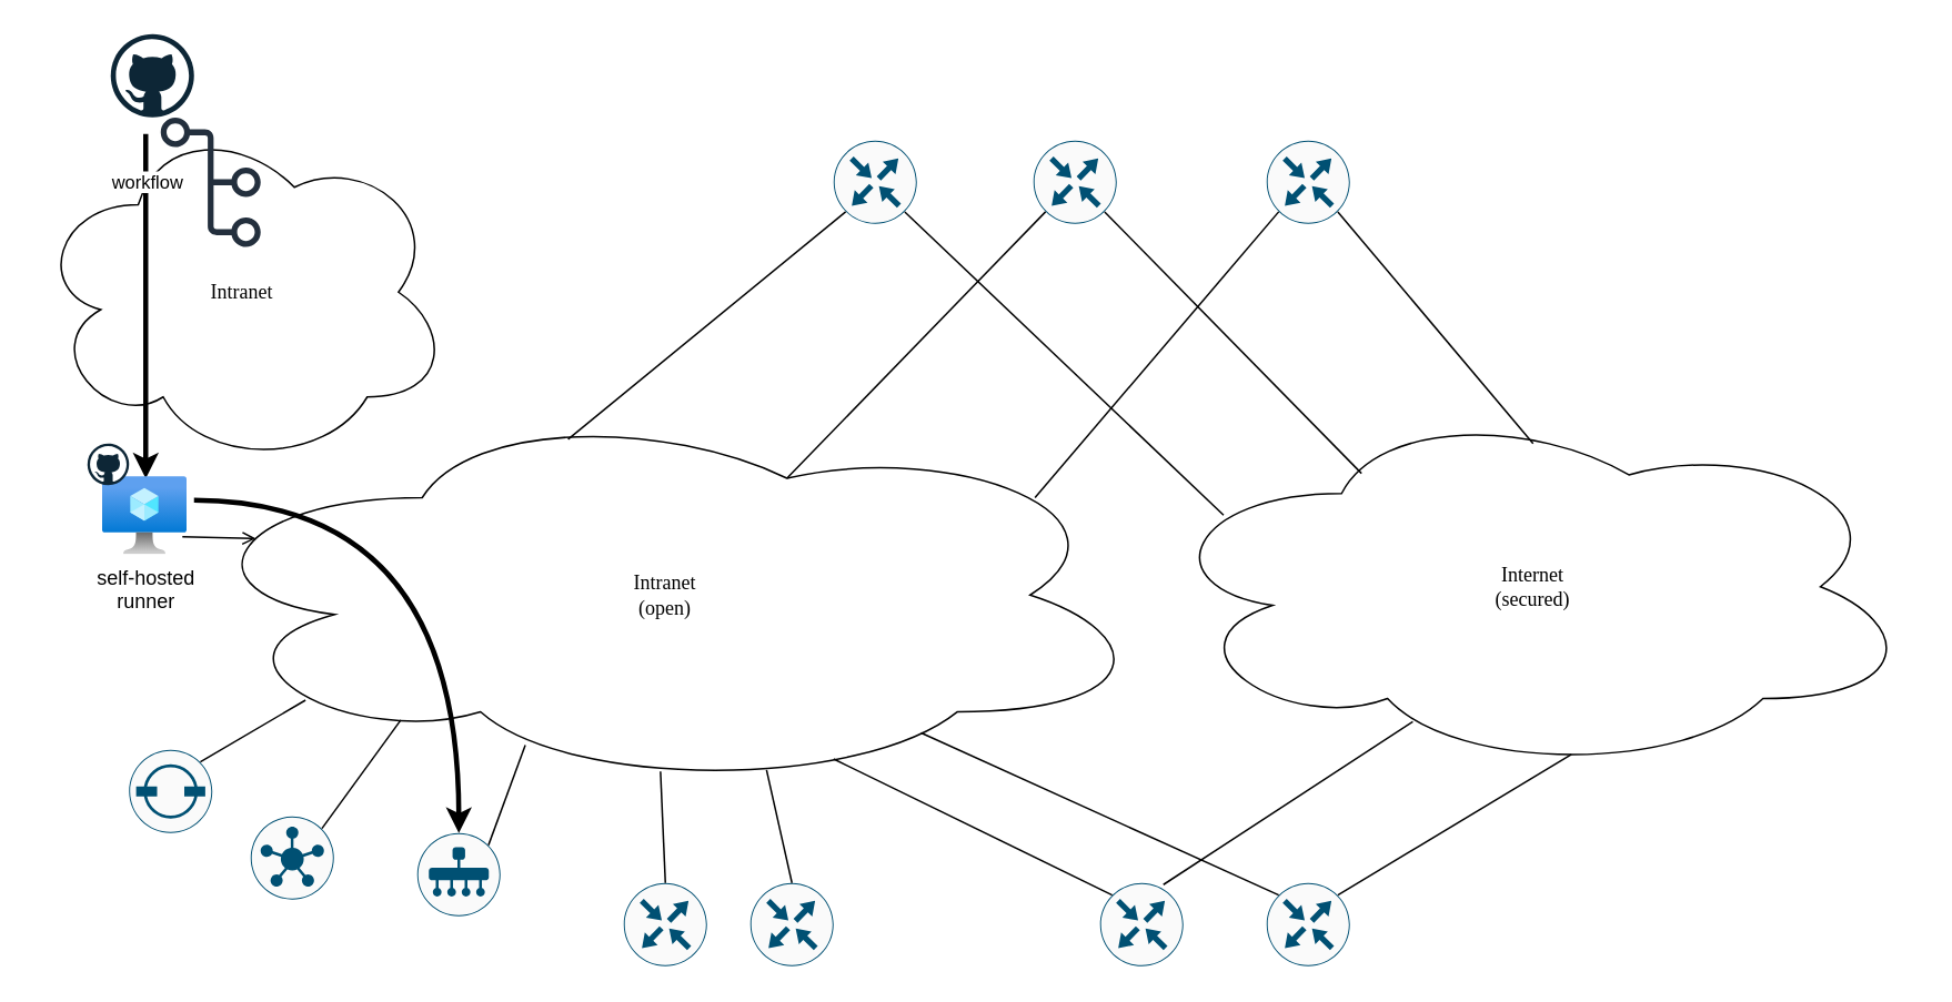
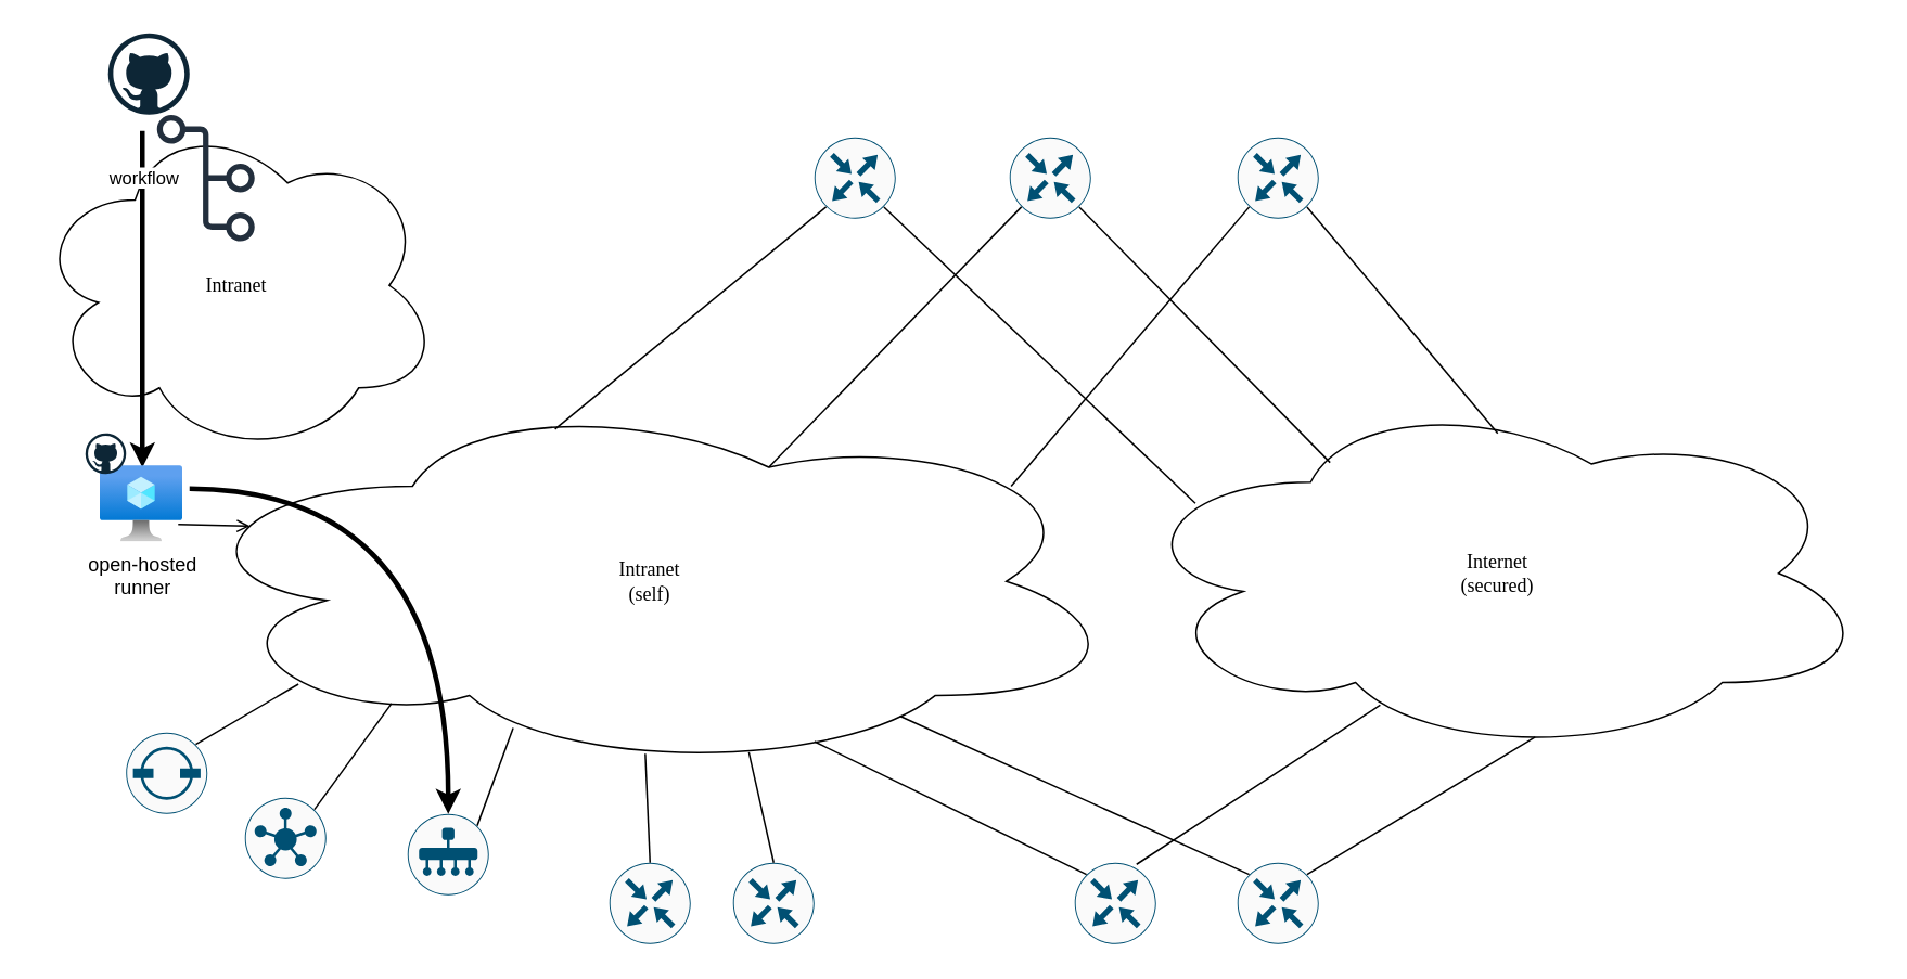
  <mxCell id="0" />
  <mxCell id="1" parent="0" />
  <mxCell id="2" value="Intranet" style="ellipse;shape=cloud;whiteSpace=wrap;html=1;labelBackgroundColor=none;align=center;verticalAlign=middle;fontFamily=Lucida Console;" vertex="1" parent="1"><mxGeometry x="20" y="70" width="250" height="210" as="geometry" /></mxCell>
- <mxCell id="3" value="Intranet&lt;div&gt;(open)&lt;/div&gt;" style="ellipse;shape=cloud;whiteSpace=wrap;html=1;labelBackgroundColor=none;fontFamily=Lucida Console;" vertex="1" parent="1"><mxGeometry x="107" y="240" width="584" height="234" as="geometry" /></mxCell>
+ <mxCell id="3" value="Intranet&lt;div&gt;(self)&lt;/div&gt;" style="ellipse;shape=cloud;whiteSpace=wrap;html=1;labelBackgroundColor=none;fontFamily=Lucida Console;" vertex="1" parent="1"><mxGeometry x="107" y="240" width="584" height="234" as="geometry" /></mxCell>
  <mxCell id="4" value="" style="sketch=0;points=[[0.5,0,0],[1,0.5,0],[0.5,1,0],[0,0.5,0],[0.145,0.145,0],[0.856,0.145,0],[0.855,0.856,0],[0.145,0.855,0]];verticalLabelPosition=bottom;html=1;verticalAlign=top;aspect=fixed;align=center;pointerEvents=1;shape=mxgraph.cisco19.rect;prIcon=vmanage;fillColor=#FAFAFA;strokeColor=#005073;" vertex="1" parent="1"><mxGeometry x="250" y="500" width="50" height="50" as="geometry" /></mxCell>
  <mxCell id="5" value="" style="sketch=0;points=[[0.5,0,0],[1,0.5,0],[0.5,1,0],[0,0.5,0],[0.145,0.145,0],[0.856,0.145,0],[0.855,0.856,0],[0.145,0.855,0]];verticalLabelPosition=bottom;html=1;verticalAlign=top;aspect=fixed;align=center;pointerEvents=1;shape=mxgraph.cisco19.rect;prIcon=vsmart;fillColor=#FAFAFA;strokeColor=#005073;" vertex="1" parent="1"><mxGeometry x="150" y="490" width="50" height="50" as="geometry" /></mxCell>
  <mxCell id="6" value="" style="sketch=0;points=[[0.5,0,0],[1,0.5,0],[0.5,1,0],[0,0.5,0],[0.145,0.145,0],[0.856,0.145,0],[0.855,0.856,0],[0.145,0.855,0]];verticalLabelPosition=bottom;html=1;verticalAlign=top;aspect=fixed;align=center;pointerEvents=1;shape=mxgraph.cisco19.rect;prIcon=vbond;fillColor=#FAFAFA;strokeColor=#005073;" vertex="1" parent="1"><mxGeometry x="77" y="450" width="50" height="50" as="geometry" /></mxCell>
  <mxCell id="7" value="" style="sketch=0;outlineConnect=0;fontColor=#232F3E;gradientColor=none;fillColor=#232F3D;strokeColor=none;dashed=0;verticalLabelPosition=bottom;verticalAlign=top;align=center;html=1;fontSize=12;fontStyle=0;aspect=fixed;pointerEvents=1;shape=mxgraph.aws4.git_repository;" vertex="1" parent="1"><mxGeometry x="96" y="70" width="60" height="78" as="geometry" /></mxCell>
  <mxCell id="8" value="" style="dashed=0;outlineConnect=0;html=1;align=center;labelPosition=center;verticalLabelPosition=bottom;verticalAlign=top;shape=mxgraph.weblogos.github" vertex="1" parent="1"><mxGeometry x="66" y="20" width="50" height="50" as="geometry" /></mxCell>
  <mxCell id="9" value="" style="endArrow=classic;html=1;rounded=0;strokeWidth=3;entryX=0.507;entryY=0.021;entryDx=0;entryDy=0;entryPerimeter=0;" edge="1" parent="1" target="15"><mxGeometry width="50" height="50" relative="1" as="geometry"><mxPoint x="87" y="80" as="sourcePoint" /><mxPoint x="90" y="270" as="targetPoint" /></mxGeometry></mxCell>
  <mxCell id="10" value="workflow" style="edgeLabel;html=1;align=center;verticalAlign=middle;resizable=0;points=[];" vertex="1" connectable="0" parent="9"><mxGeometry x="-0.188" y="1" relative="1" as="geometry"><mxPoint x="-1" y="-55" as="offset" /></mxGeometry></mxCell>
  <mxCell id="11" value="" style="sketch=0;points=[[0.5,0,0],[1,0.5,0],[0.5,1,0],[0,0.5,0],[0.145,0.145,0],[0.856,0.145,0],[0.855,0.856,0],[0.145,0.855,0]];verticalLabelPosition=bottom;html=1;verticalAlign=top;aspect=fixed;align=center;pointerEvents=1;shape=mxgraph.cisco19.rect;prIcon=router;fillColor=#FAFAFA;strokeColor=#005073;" vertex="1" parent="1"><mxGeometry x="374" y="530" width="50" height="50" as="geometry" /></mxCell>
  <mxCell id="12" value="" style="sketch=0;points=[[0.5,0,0],[1,0.5,0],[0.5,1,0],[0,0.5,0],[0.145,0.145,0],[0.856,0.145,0],[0.855,0.856,0],[0.145,0.855,0]];verticalLabelPosition=bottom;html=1;verticalAlign=top;aspect=fixed;align=center;pointerEvents=1;shape=mxgraph.cisco19.rect;prIcon=router;fillColor=#FAFAFA;strokeColor=#005073;" vertex="1" parent="1"><mxGeometry x="450" y="530" width="50" height="50" as="geometry" /></mxCell>
  <mxCell id="13" value="" style="sketch=0;points=[[0.5,0,0],[1,0.5,0],[0.5,1,0],[0,0.5,0],[0.145,0.145,0],[0.856,0.145,0],[0.855,0.856,0],[0.145,0.855,0]];verticalLabelPosition=bottom;html=1;verticalAlign=top;aspect=fixed;align=center;pointerEvents=1;shape=mxgraph.cisco19.rect;prIcon=router;fillColor=#FAFAFA;strokeColor=#005073;" vertex="1" parent="1"><mxGeometry x="660" y="530" width="50" height="50" as="geometry" /></mxCell>
  <mxCell id="14" value="" style="sketch=0;points=[[0.5,0,0],[1,0.5,0],[0.5,1,0],[0,0.5,0],[0.145,0.145,0],[0.856,0.145,0],[0.855,0.856,0],[0.145,0.855,0]];verticalLabelPosition=bottom;html=1;verticalAlign=top;aspect=fixed;align=center;pointerEvents=1;shape=mxgraph.cisco19.rect;prIcon=router;fillColor=#FAFAFA;strokeColor=#005073;" vertex="1" parent="1"><mxGeometry x="760" y="530" width="50" height="50" as="geometry" /></mxCell>
- <mxCell id="15" value="self-hosted&lt;div&gt;runner&lt;/div&gt;" style="image;aspect=fixed;html=1;points=[];align=center;fontSize=12;image=img/lib/azure2/compute/Virtual_Machine.svg;" vertex="1" parent="1"><mxGeometry x="61.33" y="286" width="50.67" height="47" as="geometry" /></mxCell>
+ <mxCell id="15" value="open-hosted&lt;div&gt;runner&lt;/div&gt;" style="image;aspect=fixed;html=1;points=[];align=center;fontSize=12;image=img/lib/azure2/compute/Virtual_Machine.svg;" vertex="1" parent="1"><mxGeometry x="61.33" y="286" width="50.67" height="47" as="geometry" /></mxCell>
  <mxCell id="16" value="" style="dashed=0;outlineConnect=0;html=1;align=center;labelPosition=center;verticalLabelPosition=bottom;verticalAlign=top;shape=mxgraph.weblogos.github;labelBackgroundColor=none;" vertex="1" parent="1"><mxGeometry x="52" y="266" width="25" height="25" as="geometry" /></mxCell>
  <mxCell id="17" value="" style="endArrow=classic;html=1;rounded=0;edgeStyle=orthogonalEdgeStyle;curved=1;strokeWidth=3;" edge="1" parent="1" target="4"><mxGeometry width="50" height="50" relative="1" as="geometry"><mxPoint x="116" y="300" as="sourcePoint" /><mxPoint x="310" y="520" as="targetPoint" /><Array as="points" /></mxGeometry></mxCell>
  <mxCell id="18" value="Internet&lt;div&gt;(secured)&lt;/div&gt;" style="ellipse;shape=cloud;whiteSpace=wrap;html=1;labelBackgroundColor=none;fontFamily=Lucida Console;" vertex="1" parent="1"><mxGeometry x="690" y="240" width="460" height="224" as="geometry" /></mxCell>
  <mxCell id="19" value="" style="endArrow=none;html=1;rounded=0;entryX=0.55;entryY=0.95;entryDx=0;entryDy=0;entryPerimeter=0;exitX=0.856;exitY=0.145;exitDx=0;exitDy=0;exitPerimeter=0;" edge="1" parent="1" source="14" target="18"><mxGeometry width="50" height="50" relative="1" as="geometry"><mxPoint x="730" y="546" as="sourcePoint" /><mxPoint x="780" y="496" as="targetPoint" /></mxGeometry></mxCell>
  <mxCell id="20" value="" style="endArrow=none;html=1;rounded=0;exitX=0.76;exitY=0.02;exitDx=0;exitDy=0;exitPerimeter=0;entryX=0.343;entryY=0.862;entryDx=0;entryDy=0;entryPerimeter=0;" edge="1" parent="1" source="13" target="18"><mxGeometry width="50" height="50" relative="1" as="geometry"><mxPoint x="780" y="370" as="sourcePoint" /><mxPoint x="830" y="320" as="targetPoint" /></mxGeometry></mxCell>
  <mxCell id="21" value="" style="endArrow=none;html=1;rounded=0;exitX=0.145;exitY=0.145;exitDx=0;exitDy=0;exitPerimeter=0;entryX=0.763;entryY=0.854;entryDx=0;entryDy=0;entryPerimeter=0;" edge="1" parent="1" source="14" target="3"><mxGeometry width="50" height="50" relative="1" as="geometry"><mxPoint x="780" y="370" as="sourcePoint" /><mxPoint x="830" y="320" as="targetPoint" /></mxGeometry></mxCell>
  <mxCell id="22" value="" style="endArrow=none;html=1;rounded=0;exitX=0.145;exitY=0.145;exitDx=0;exitDy=0;exitPerimeter=0;entryX=0.673;entryY=0.921;entryDx=0;entryDy=0;entryPerimeter=0;" edge="1" parent="1" source="13" target="3"><mxGeometry width="50" height="50" relative="1" as="geometry"><mxPoint x="780" y="370" as="sourcePoint" /><mxPoint x="830" y="320" as="targetPoint" /></mxGeometry></mxCell>
  <mxCell id="23" value="" style="endArrow=none;html=1;rounded=0;exitX=0.856;exitY=0.145;exitDx=0;exitDy=0;exitPerimeter=0;entryX=0.356;entryY=0.885;entryDx=0;entryDy=0;entryPerimeter=0;" edge="1" parent="1" source="4" target="3"><mxGeometry width="50" height="50" relative="1" as="geometry"><mxPoint x="780" y="370" as="sourcePoint" /><mxPoint x="830" y="320" as="targetPoint" /></mxGeometry></mxCell>
  <mxCell id="24" value="" style="endArrow=open;html=1;rounded=0;exitX=0.941;exitY=0.766;exitDx=0;exitDy=0;exitPerimeter=0;entryX=0.079;entryY=0.355;entryDx=0;entryDy=0;entryPerimeter=0;" edge="1" parent="1" source="15" target="3"><mxGeometry width="50" height="50" relative="1" as="geometry"><mxPoint x="780" y="370" as="sourcePoint" /><mxPoint x="830" y="320" as="targetPoint" /></mxGeometry></mxCell>
  <mxCell id="25" value="" style="endArrow=none;html=1;rounded=0;exitX=0.856;exitY=0.145;exitDx=0;exitDy=0;exitPerimeter=0;entryX=0.13;entryY=0.77;entryDx=0;entryDy=0;entryPerimeter=0;" edge="1" parent="1" source="6" target="3"><mxGeometry width="50" height="50" relative="1" as="geometry"><mxPoint x="780" y="370" as="sourcePoint" /><mxPoint x="830" y="320" as="targetPoint" /></mxGeometry></mxCell>
  <mxCell id="26" value="" style="endArrow=none;html=1;rounded=0;exitX=0.856;exitY=0.145;exitDx=0;exitDy=0;exitPerimeter=0;entryX=0.228;entryY=0.821;entryDx=0;entryDy=0;entryPerimeter=0;" edge="1" parent="1" source="5" target="3"><mxGeometry width="50" height="50" relative="1" as="geometry"><mxPoint x="780" y="370" as="sourcePoint" /><mxPoint x="830" y="320" as="targetPoint" /></mxGeometry></mxCell>
  <mxCell id="27" value="" style="sketch=0;points=[[0.5,0,0],[1,0.5,0],[0.5,1,0],[0,0.5,0],[0.145,0.145,0],[0.856,0.145,0],[0.855,0.856,0],[0.145,0.855,0]];verticalLabelPosition=bottom;html=1;verticalAlign=top;aspect=fixed;align=center;pointerEvents=1;shape=mxgraph.cisco19.rect;prIcon=router;fillColor=#FAFAFA;strokeColor=#005073;" vertex="1" parent="1"><mxGeometry x="500" y="84" width="50" height="50" as="geometry" /></mxCell>
  <mxCell id="28" value="" style="sketch=0;points=[[0.5,0,0],[1,0.5,0],[0.5,1,0],[0,0.5,0],[0.145,0.145,0],[0.856,0.145,0],[0.855,0.856,0],[0.145,0.855,0]];verticalLabelPosition=bottom;html=1;verticalAlign=top;aspect=fixed;align=center;pointerEvents=1;shape=mxgraph.cisco19.rect;prIcon=router;fillColor=#FAFAFA;strokeColor=#005073;" vertex="1" parent="1"><mxGeometry x="620" y="84" width="50" height="50" as="geometry" /></mxCell>
  <mxCell id="29" value="" style="sketch=0;points=[[0.5,0,0],[1,0.5,0],[0.5,1,0],[0,0.5,0],[0.145,0.145,0],[0.856,0.145,0],[0.855,0.856,0],[0.145,0.855,0]];verticalLabelPosition=bottom;html=1;verticalAlign=top;aspect=fixed;align=center;pointerEvents=1;shape=mxgraph.cisco19.rect;prIcon=router;fillColor=#FAFAFA;strokeColor=#005073;" vertex="1" parent="1"><mxGeometry x="760" y="84" width="50" height="50" as="geometry" /></mxCell>
  <mxCell id="30" value="" style="endArrow=none;html=1;rounded=0;entryX=0.855;entryY=0.856;entryDx=0;entryDy=0;entryPerimeter=0;exitX=0.5;exitY=0.116;exitDx=0;exitDy=0;exitPerimeter=0;" edge="1" parent="1" source="18" target="29"><mxGeometry width="50" height="50" relative="1" as="geometry"><mxPoint x="780" y="470" as="sourcePoint" /><mxPoint x="830" y="420" as="targetPoint" /></mxGeometry></mxCell>
  <mxCell id="31" value="" style="endArrow=none;html=1;rounded=0;entryX=0.855;entryY=0.856;entryDx=0;entryDy=0;entryPerimeter=0;exitX=0.276;exitY=0.196;exitDx=0;exitDy=0;exitPerimeter=0;" edge="1" parent="1" source="18" target="28"><mxGeometry width="50" height="50" relative="1" as="geometry"><mxPoint x="780" y="470" as="sourcePoint" /><mxPoint x="830" y="420" as="targetPoint" /></mxGeometry></mxCell>
  <mxCell id="32" value="" style="endArrow=none;html=1;rounded=0;entryX=0.855;entryY=0.856;entryDx=0;entryDy=0;entryPerimeter=0;exitX=0.096;exitY=0.308;exitDx=0;exitDy=0;exitPerimeter=0;" edge="1" parent="1" source="18" target="27"><mxGeometry width="50" height="50" relative="1" as="geometry"><mxPoint x="780" y="470" as="sourcePoint" /><mxPoint x="830" y="420" as="targetPoint" /></mxGeometry></mxCell>
  <mxCell id="33" value="" style="endArrow=none;html=1;rounded=0;entryX=0.145;entryY=0.855;entryDx=0;entryDy=0;entryPerimeter=0;exitX=0.4;exitY=0.1;exitDx=0;exitDy=0;exitPerimeter=0;" edge="1" parent="1" source="3" target="27"><mxGeometry width="50" height="50" relative="1" as="geometry"><mxPoint x="780" y="470" as="sourcePoint" /><mxPoint x="830" y="420" as="targetPoint" /></mxGeometry></mxCell>
  <mxCell id="34" value="" style="endArrow=none;html=1;rounded=0;entryX=0.145;entryY=0.855;entryDx=0;entryDy=0;entryPerimeter=0;exitX=0.625;exitY=0.2;exitDx=0;exitDy=0;exitPerimeter=0;" edge="1" parent="1" source="3" target="28"><mxGeometry width="50" height="50" relative="1" as="geometry"><mxPoint x="780" y="470" as="sourcePoint" /><mxPoint x="830" y="420" as="targetPoint" /></mxGeometry></mxCell>
  <mxCell id="35" value="" style="endArrow=none;html=1;rounded=0;entryX=0.145;entryY=0.855;entryDx=0;entryDy=0;entryPerimeter=0;exitX=0.88;exitY=0.25;exitDx=0;exitDy=0;exitPerimeter=0;" edge="1" parent="1" source="3" target="29"><mxGeometry width="50" height="50" relative="1" as="geometry"><mxPoint x="780" y="470" as="sourcePoint" /><mxPoint x="830" y="420" as="targetPoint" /></mxGeometry></mxCell>
  <mxCell id="36" value="" style="endArrow=none;html=1;rounded=0;entryX=0.495;entryY=0.953;entryDx=0;entryDy=0;entryPerimeter=0;" edge="1" parent="1" target="3"><mxGeometry width="50" height="50" relative="1" as="geometry"><mxPoint x="399" y="530" as="sourcePoint" /><mxPoint x="449" y="480" as="targetPoint" /></mxGeometry></mxCell>
  <mxCell id="37" value="" style="endArrow=none;html=1;rounded=0;entryX=0.604;entryY=0.949;entryDx=0;entryDy=0;entryPerimeter=0;exitX=0.5;exitY=0;exitDx=0;exitDy=0;exitPerimeter=0;" edge="1" parent="1" source="12" target="3"><mxGeometry width="50" height="50" relative="1" as="geometry"><mxPoint x="440" y="520" as="sourcePoint" /><mxPoint x="490" y="470" as="targetPoint" /></mxGeometry></mxCell>
